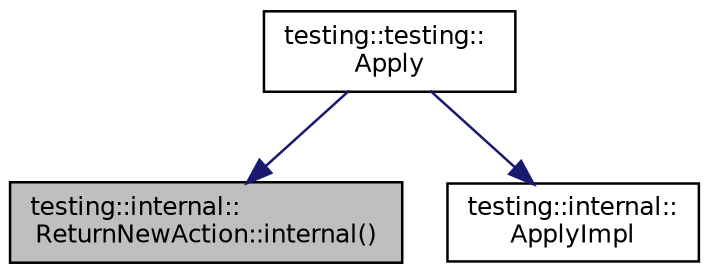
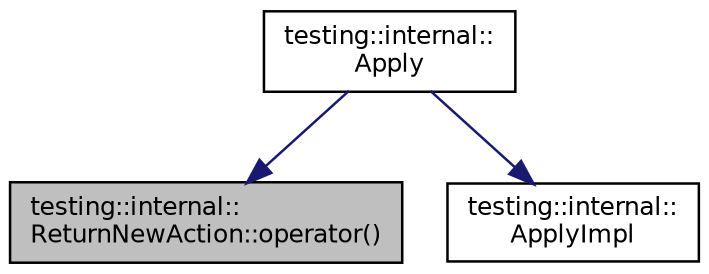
  digraph {
    rankdir=TB
    node [color=black fontname=Helvetica fontsize=10 shape=record]
    edge [color=midnightblue fontname=Helvetica fontsize=10 labelfontname=Helvetica labelfontsize=10 style=solid]
-   n1 [fillcolor=grey75 fontcolor=black height=0.2 label="testing::internal::\lReturnNewAction::internal()" style=filled width=0.4]
-   n2 [height=0.2 label="testing::testing::\lApply" width=0.4]
+   n1 [fillcolor=grey75 fontcolor=black height=0.2 label="testing::internal::\lReturnNewAction::operator()" style=filled width=0.4]
+   n2 [height=0.2 label="testing::internal::\lApply" width=0.4]
    n3 [height=0.2 label="testing::internal::\lApplyImpl" width=0.4]
    n2 -> n1
    n2 -> n3
  }
